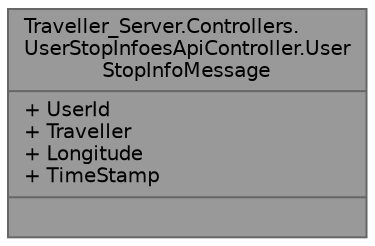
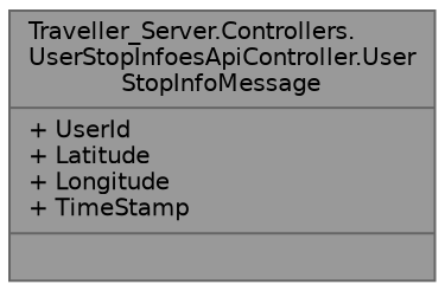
  digraph {
-   n1 [color=gray40 fillcolor=grey60 fontcolor=black fontname=Helvetica fontsize=10 height=0.2 label="{Traveller_Server.Controllers.\lUserStopInfoesApiController.User\lStopInfoMessage\n|+ UserId\l+ Traveller\l+ Longitude\l+ TimeStamp\l|}" shape=record style=filled width=0.4]
+   n1 [color=gray40 fillcolor=grey60 fontcolor=black fontname=Helvetica fontsize=10 height=0.2 label="{Traveller_Server.Controllers.\lUserStopInfoesApiController.User\lStopInfoMessage\n|+ UserId\l+ Latitude\l+ Longitude\l+ TimeStamp\l|}" shape=record style=filled width=0.4]
  }
